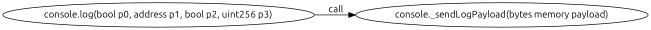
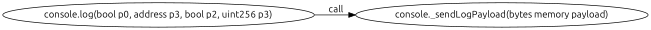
  digraph {
    rankdir=LR
    fontname=Ubuntu
    node [fontname=Ubuntu]
-   "console.log(bool p0, address p1, bool p2, uint256 p3)" [height=0.5 width=6.0359]
+   "console.log(bool p0, address p1, bool p2, uint256 p3)" [height=0.5 width=6.0359 label="console.log(bool p0, address p3, bool p2, uint256 p3)"]
    "console._sendLogPayload(bytes memory payload)" [height=0.5 width=5.7372]
    "console.log(bool p0, address p1, bool p2, uint256 p3)" -> "console._sendLogPayload(bytes memory payload)" [label=" call" fontname=Ubuntu]
  }
